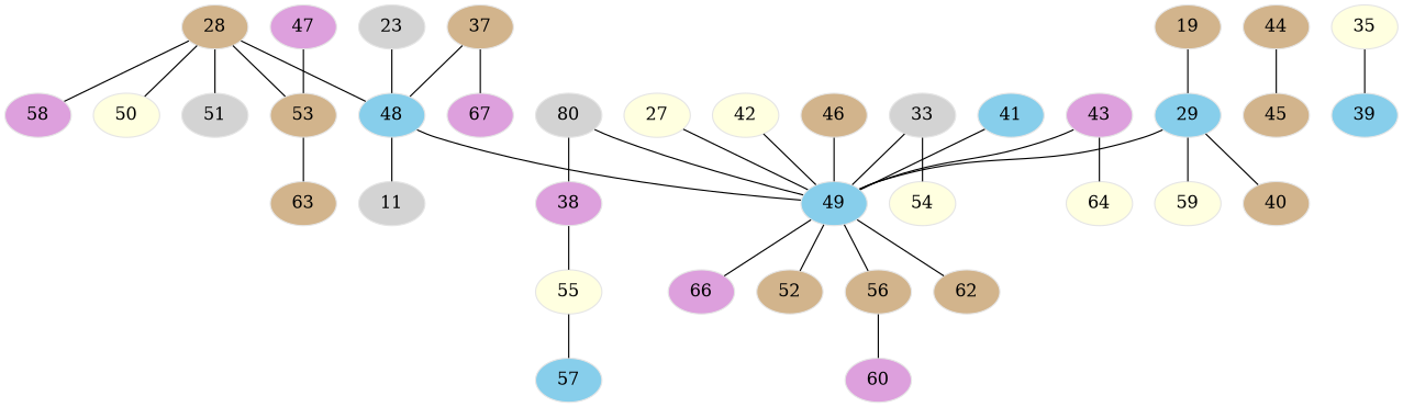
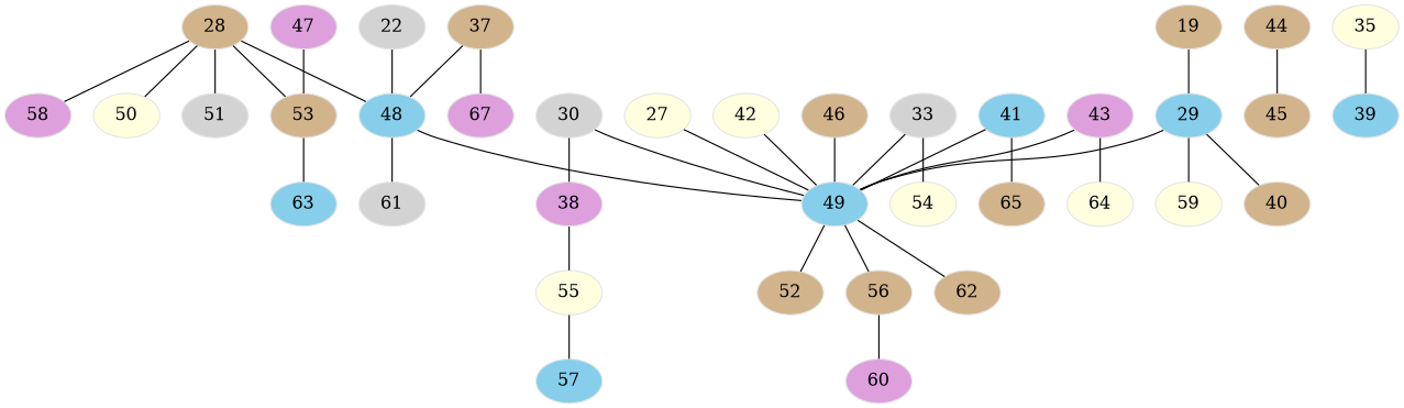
  graph {
    node [color=gray90 fillcolor=tan style=filled]
    29 [fillcolor=skyblue super="+14+16"]
    49 [fillcolor=skyblue super="+34+36+15"]
    40
    59 [fillcolor=lightyellow]
    19
    48 [fillcolor=skyblue super="+9+24+11"]
-   61 [fillcolor=lightgrey label=11]
-   23 [fillcolor=lightgrey]
+   61 [fillcolor=lightgrey]
+   23 [fillcolor=lightgrey label=22]
    44
    45
    52
    56 [super="+20"]
    62
-   66 [fillcolor=plum]
    27 [fillcolor=lightyellow]
    28 [super="+21+26"]
    50 [fillcolor=lightyellow]
    51 [fillcolor=lightgrey]
    53 [super="+31"]
    58 [fillcolor=plum]
-   63
-   30 [fillcolor=lightgrey label=80]
+   63 [fillcolor=skyblue]
+   30 [fillcolor=lightgrey]
    38 [fillcolor=plum]
    55 [fillcolor=lightyellow]
    33 [fillcolor=lightgrey super="+32"]
    54 [fillcolor=lightyellow]
    35 [fillcolor=lightyellow]
    39 [fillcolor=skyblue]
    37
    67 [fillcolor=plum]
    57 [fillcolor=skyblue]
    41 [fillcolor=skyblue]
+   65
    42 [fillcolor=lightyellow]
    43 [fillcolor=plum]
    64 [fillcolor=lightyellow]
    46
    47 [fillcolor=plum]
    60 [fillcolor=plum]
    29 -- 49
    29 -- 40
    29 -- 59
    49 -- 52
    49 -- 56
    49 -- 62
-   49 -- 66
    19 -- 29
    48 -- 49
    48 -- 61
    23 -- 48
    44 -- 45
    56 -- 60
    27 -- 49
    28 -- 48
    28 -- 50
    28 -- 51
    28 -- 53
    28 -- 58
    53 -- 63
    30 -- 49
    30 -- 38
    38 -- 55
    55 -- 57
    33 -- 49
    33 -- 54
    35 -- 39
    37 -- 48
    37 -- 67
    41 -- 49
+   41 -- 65
    42 -- 49
    43 -- 49
    43 -- 64
    46 -- 49
    47 -- 53
  }
